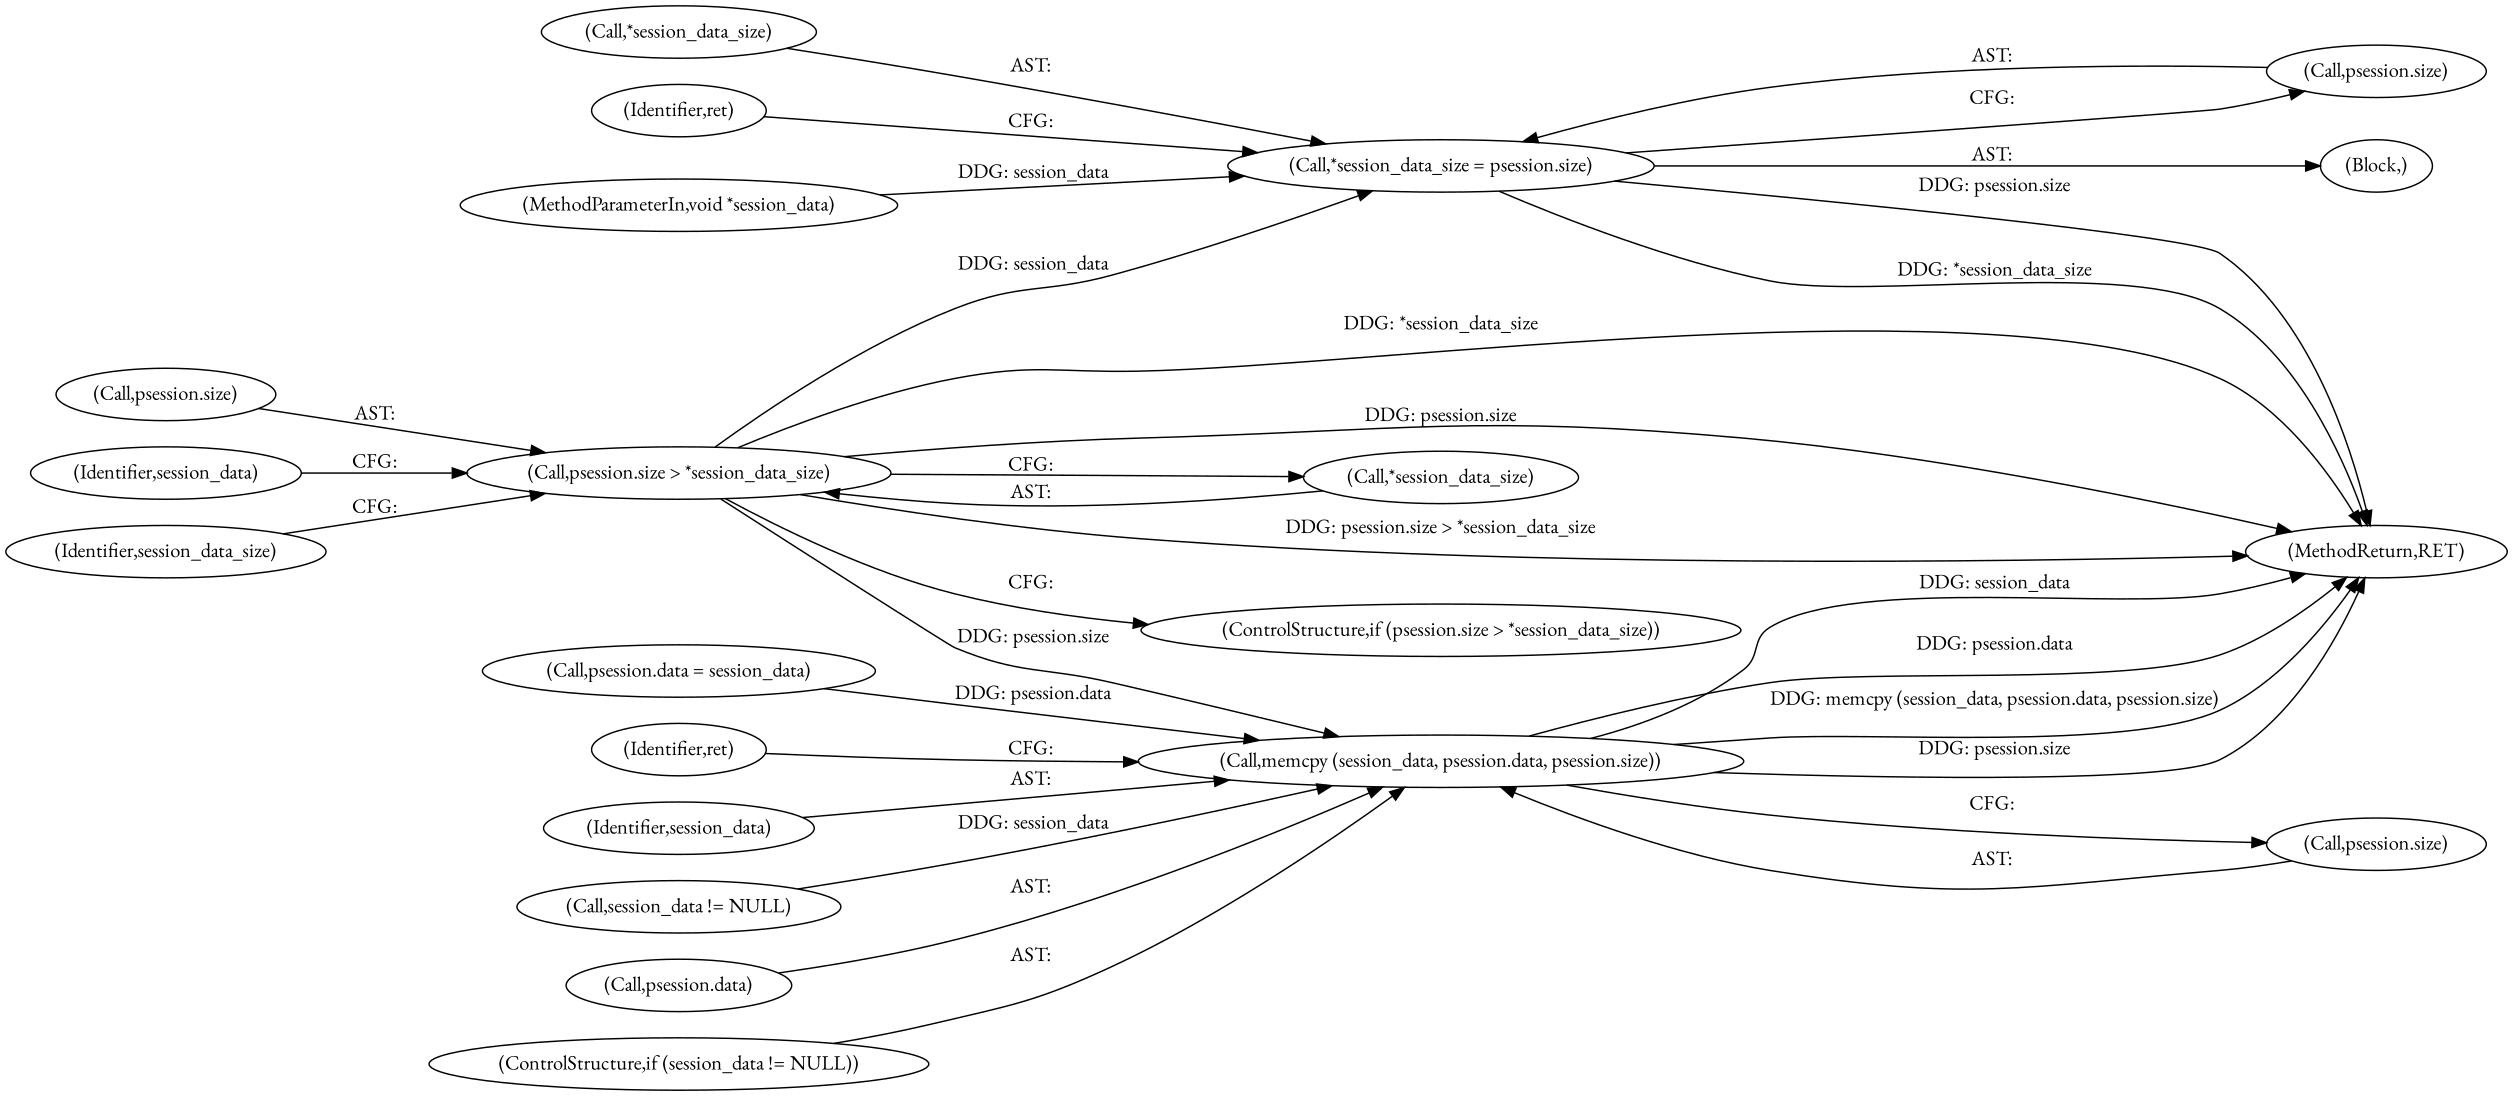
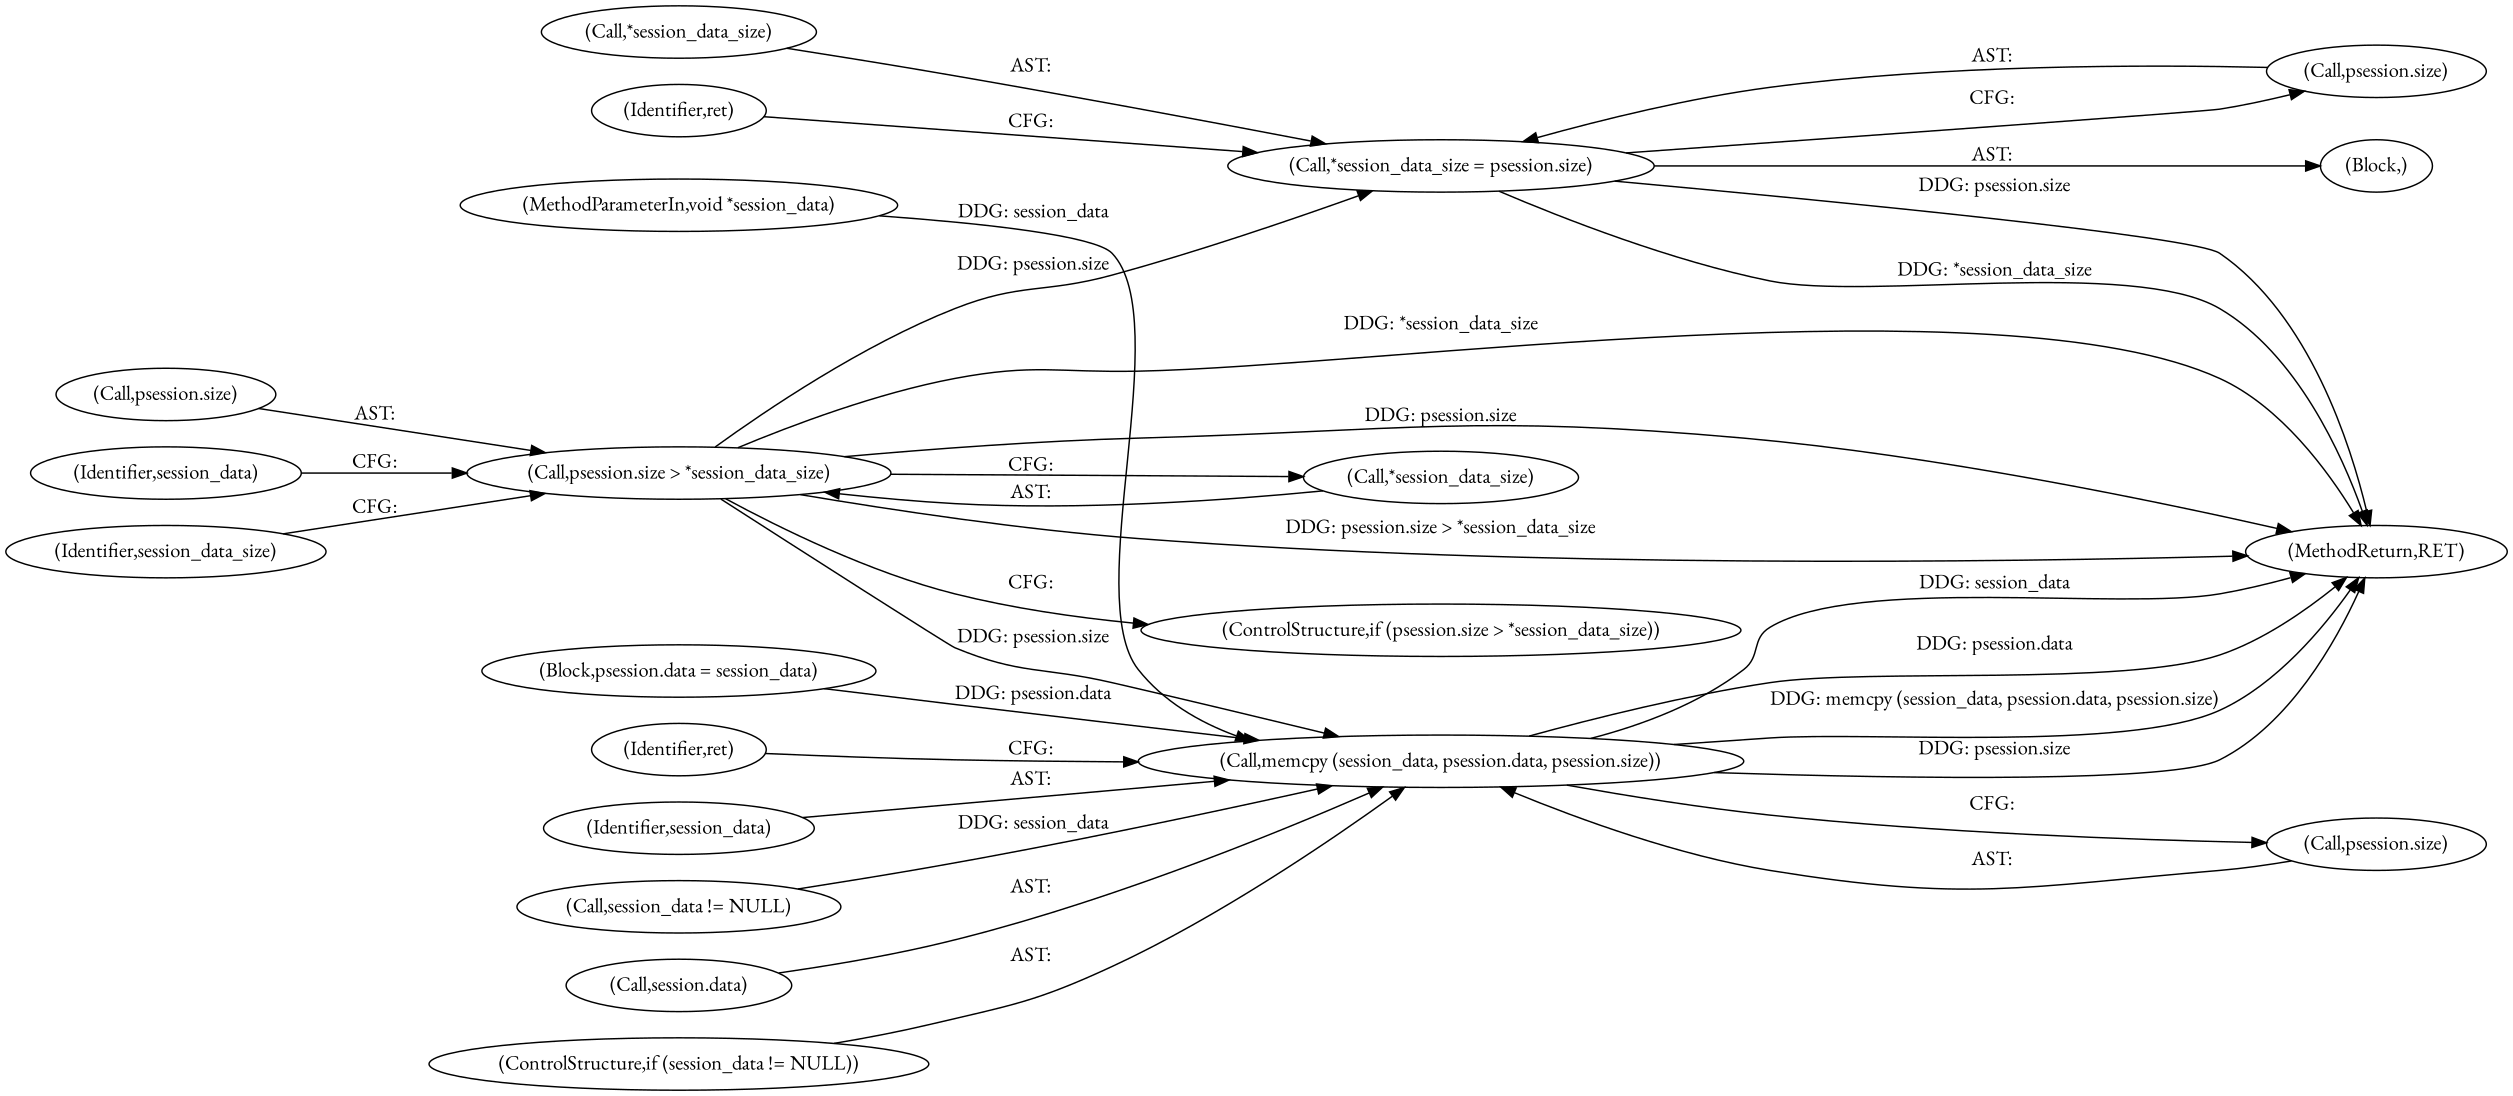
  digraph {
    fontname="EB Garamond"
    rankdir=LR
    node [fontname="EB Garamond"]
    edge [fontname="EB Garamond"]
    n1 [label="(Call,psession.size > *session_data_size)"]
    n2 [label="(Call,*session_data_size = psession.size)"]
    n3 [label="(Call,memcpy (session_data, psession.data, psession.size))"]
    n4 [label="(ControlStructure,if (psession.size > *session_data_size))"]
    n5 [label="(Call,*session_data_size)"]
    n6 [label="(MethodReturn,RET)"]
    n7 [label="(Call,psession.size)"]
    n8 [label="(Block,)"]
    n9 [label="(Call,psession.size)"]
    n10 [label="(ControlStructure,if (session_data != NULL))"]
-   n11 [label="(Call,psession.data = session_data)"]
+   n11 [label="(Block,psession.data = session_data)"]
    n12 [label="(Call,psession.size)"]
    n13 [label="(MethodParameterIn,void *session_data)"]
    n14 [label="(Call,*session_data_size)"]
    n15 [label="(Identifier,ret)"]
    n16 [label="(Identifier,ret)"]
    n17 [label="(Identifier,session_data)"]
    n18 [label="(Identifier,session_data)"]
    n19 [label="(Call,session_data != NULL)"]
-   n20 [label="(Call,psession.data)"]
+   n20 [label="(Call,session.data)"]
    n21 [label="(Identifier,session_data_size)"]
-   n1 -> n2 [label="DDG: session_data"]
+   n1 -> n2 [label="DDG: psession.size"]
    n1 -> n3 [label="DDG: psession.size"]
    n1 -> n4 [label="CFG: "]
    n1 -> n5 [label="CFG: "]
    n1 -> n6 [label="DDG: *session_data_size"]
    n1 -> n6 [label="DDG: psession.size"]
    n1 -> n6 [label="DDG: psession.size > *session_data_size"]
    n2 -> n6 [label="DDG: psession.size"]
    n2 -> n6 [label="DDG: *session_data_size"]
    n2 -> n7 [label="CFG: "]
    n2 -> n8 [label="AST: "]
    n3 -> n6 [label="DDG: psession.size"]
    n3 -> n6 [label="DDG: session_data"]
    n3 -> n6 [label="DDG: psession.data"]
    n3 -> n6 [label="DDG: memcpy (session_data, psession.data, psession.size)"]
    n3 -> n9 [label="CFG: "]
    n5 -> n1 [label="AST: "]
    n7 -> n2 [label="AST: "]
    n9 -> n3 [label="AST: "]
    n10 -> n3 [label="AST: "]
    n11 -> n3 [label="DDG: psession.data"]
    n12 -> n1 [label="AST: "]
-   n13 -> n2 [label="DDG: session_data"]
+   n13 -> n3 [label="DDG: session_data"]
    n14 -> n2 [label="AST: "]
    n15 -> n2 [label="CFG: "]
    n16 -> n3 [label="CFG: "]
    n17 -> n1 [label="CFG: "]
    n18 -> n3 [label="AST: "]
    n19 -> n3 [label="DDG: session_data"]
    n20 -> n3 [label="AST: "]
    n21 -> n1 [label="CFG: "]
  }
